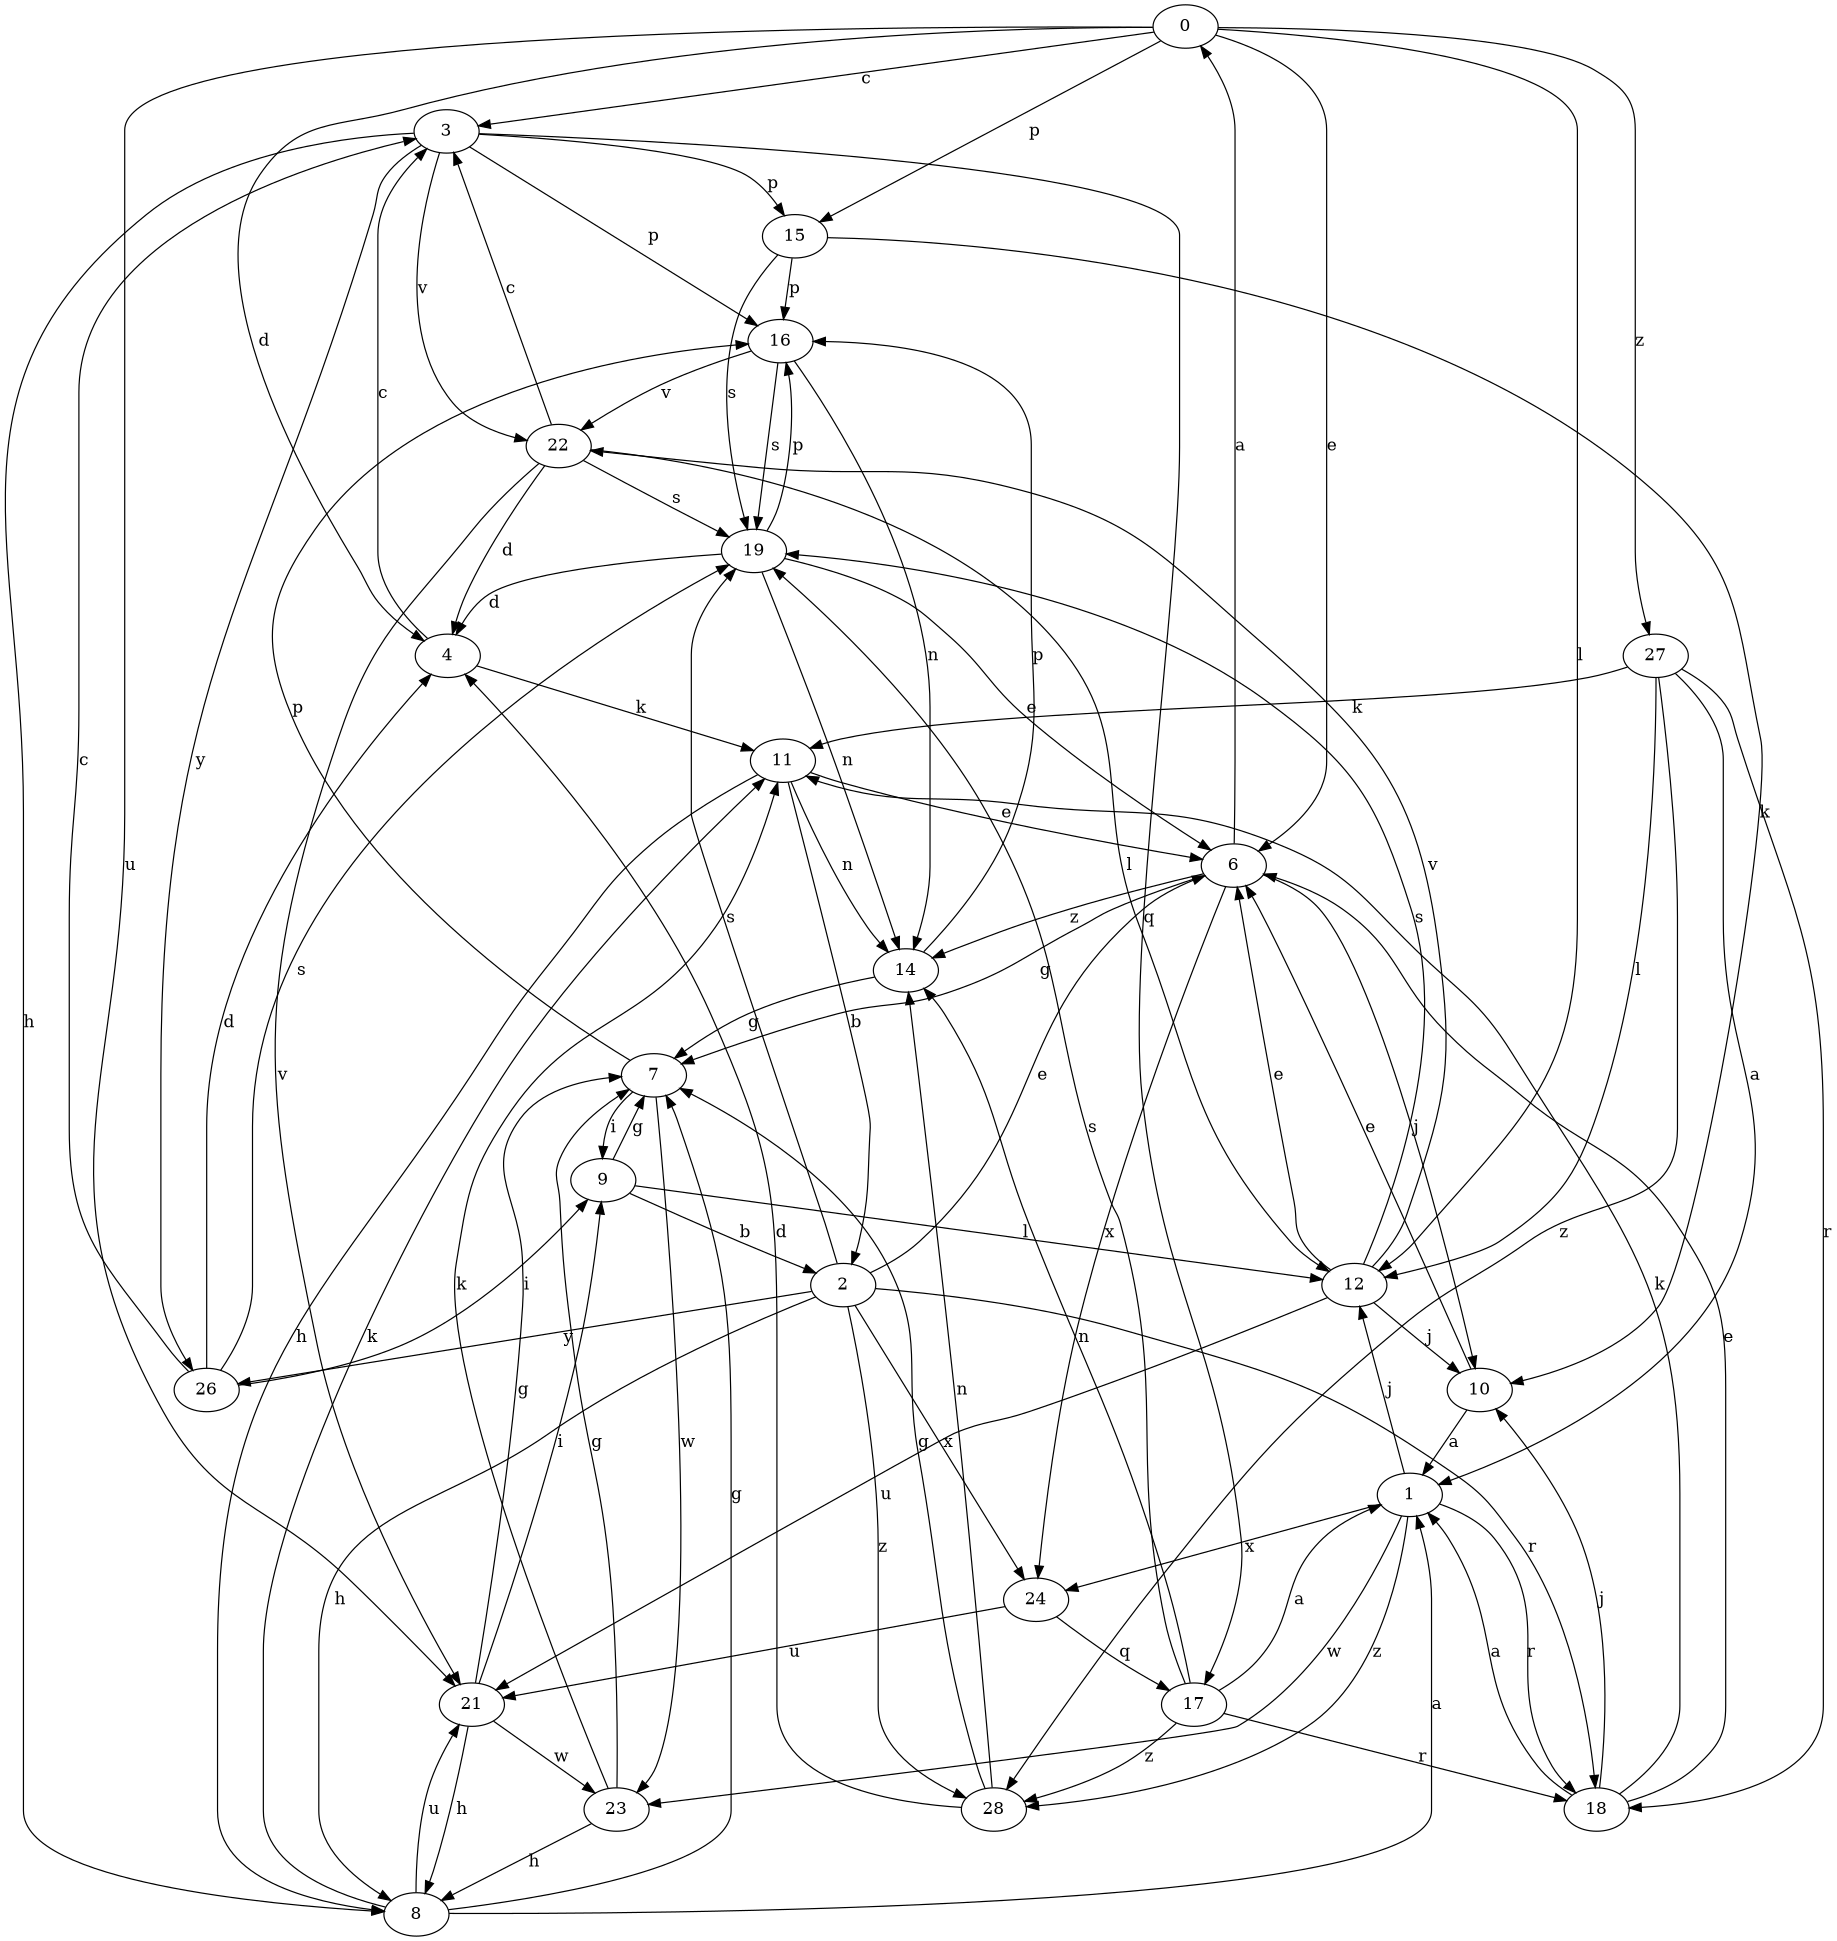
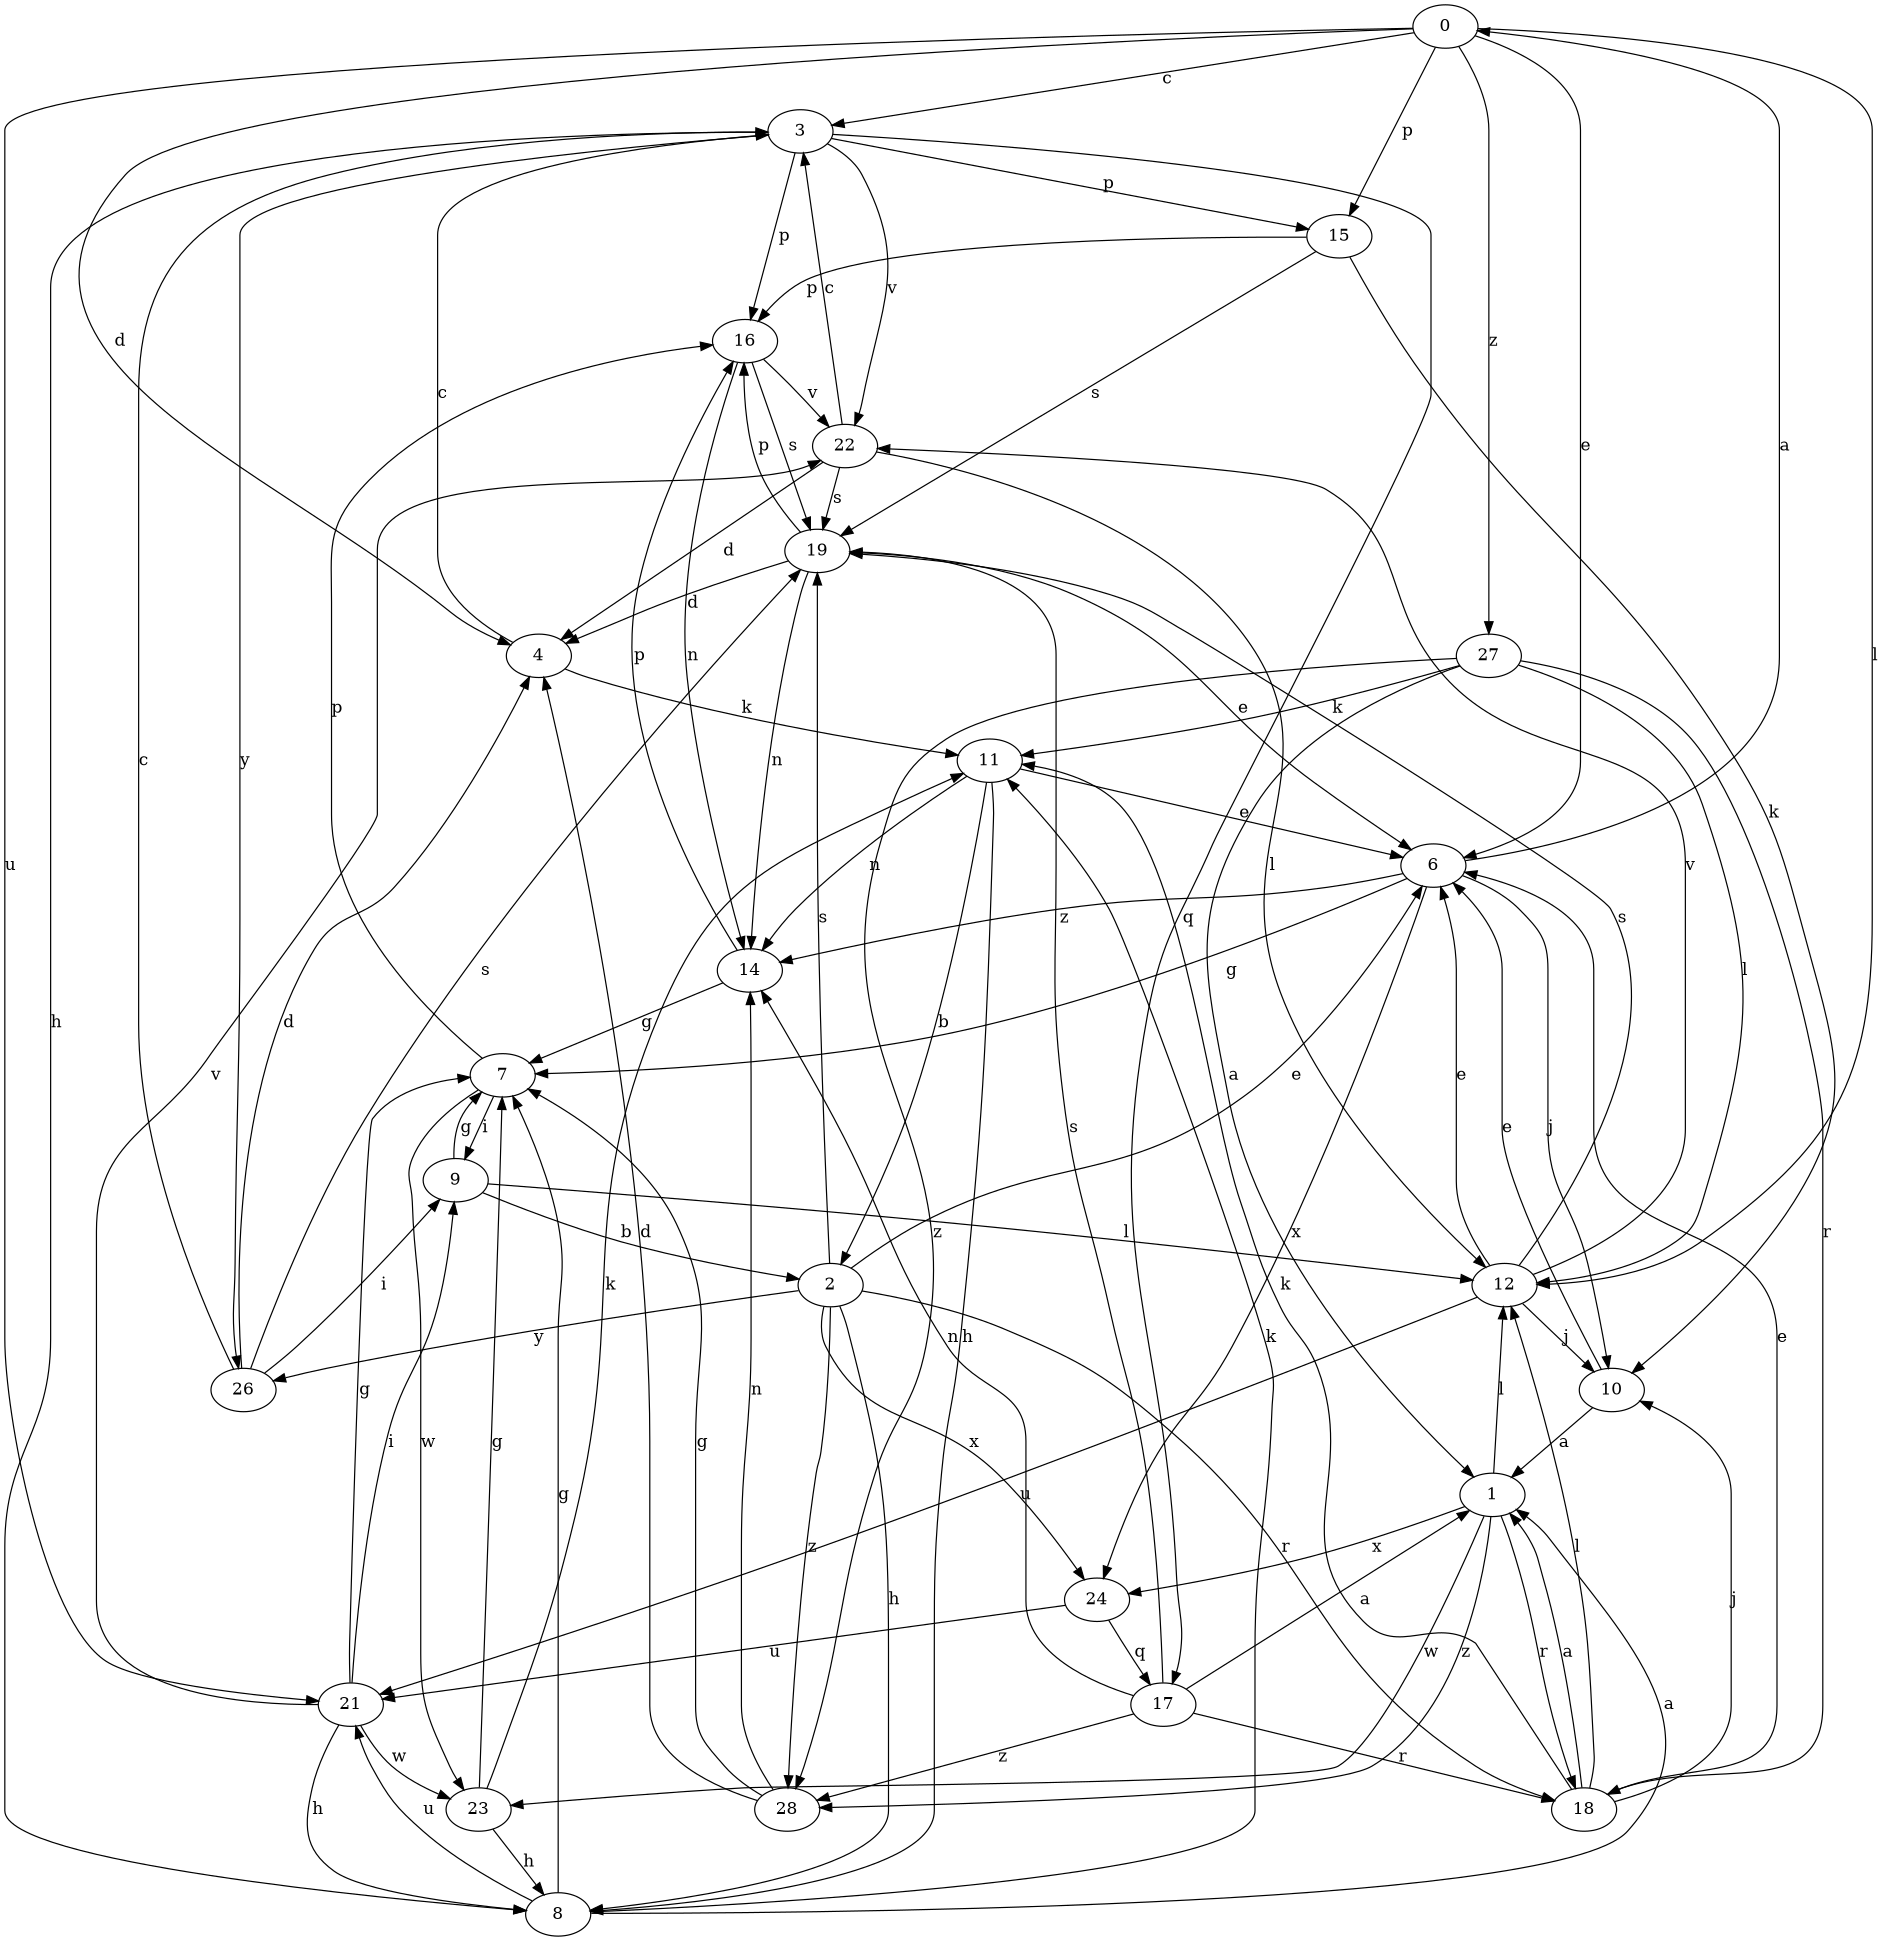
  strict digraph {
    0
    3
    4
    6
    12
    15
    21
    27
    8
    26
    16
    17
    22
    11
    24
    7
    10
    14
    19
    23
    9
    1
    18
    28
    2
    0 -> 3 [label=c]
    0 -> 4 [label=d]
    0 -> 6 [label=e]
    0 -> 12 [label=l]
    0 -> 15 [label=p]
    0 -> 21 [label=u]
    0 -> 27 [label=z]
    3 -> 15 [label=p]
    3 -> 8 [label=h]
    3 -> 26 [label=y]
    3 -> 16 [label=p]
    3 -> 17 [label=q]
    3 -> 22 [label=v]
    4 -> 3 [label=c]
    4 -> 11 [label=k]
    6 -> 0 [label=a]
    6 -> 24 [label=x]
    6 -> 7 [label=g]
    6 -> 10 [label=j]
    6 -> 14 [label=z]
    12 -> 6 [label=e]
    12 -> 21 [label=u]
    12 -> 22 [label=v]
    12 -> 10 [label=j]
    12 -> 19 [label=s]
    15 -> 16 [label=p]
    15 -> 10 [label=k]
    15 -> 19 [label=s]
    21 -> 8 [label=h]
-   22 -> 21 [label=v]
+   21 -> 22 [label=v]
    21 -> 7 [label=g]
    21 -> 23 [label=w]
    21 -> 9 [label=i]
    27 -> 12 [label=l]
    27 -> 11 [label=k]
    27 -> 1 [label=a]
    27 -> 18 [label=r]
    27 -> 28 [label=z]
    8 -> 21 [label=u]
    8 -> 11 [label=k]
    8 -> 7 [label=g]
    8 -> 1 [label=a]
    26 -> 3 [label=c]
    26 -> 4 [label=d]
    26 -> 19 [label=s]
    26 -> 9 [label=i]
    16 -> 22 [label=v]
    16 -> 14 [label=n]
    16 -> 19 [label=s]
    17 -> 14 [label=n]
    17 -> 19 [label=s]
    17 -> 1 [label=a]
    17 -> 18 [label=r]
    17 -> 28 [label=z]
    22 -> 3 [label=c]
    22 -> 4 [label=d]
    22 -> 12 [label=l]
    22 -> 19 [label=s]
    11 -> 6 [label=e]
    11 -> 8 [label=h]
    11 -> 14 [label=n]
    11 -> 2 [label=b]
    24 -> 21 [label=u]
    24 -> 17 [label=q]
    7 -> 16 [label=p]
    7 -> 23 [label=w]
    7 -> 9 [label=i]
    10 -> 6 [label=e]
    10 -> 1 [label=a]
    14 -> 16 [label=p]
    14 -> 7 [label=g]
    19 -> 4 [label=d]
    19 -> 6 [label=e]
    19 -> 16 [label=p]
    19 -> 14 [label=n]
    23 -> 8 [label=h]
    23 -> 11 [label=k]
    23 -> 7 [label=g]
    9 -> 12 [label=l]
    9 -> 7 [label=g]
    9 -> 2 [label=b]
-   1 -> 12 [label=j]
+   1 -> 12 [label=l]
    1 -> 24 [label=x]
    1 -> 23 [label=w]
    1 -> 18 [label=r]
    1 -> 28 [label=z]
    18 -> 6 [label=e]
+   18 -> 12 [label=l]
    18 -> 11 [label=k]
    18 -> 10 [label=j]
    18 -> 1 [label=a]
    28 -> 4 [label=d]
    28 -> 7 [label=g]
    28 -> 14 [label=n]
    2 -> 6 [label=e]
    2 -> 8 [label=h]
    2 -> 26 [label=y]
    2 -> 24 [label=x]
    2 -> 19 [label=s]
    2 -> 18 [label=r]
    2 -> 28 [label=z]
  }
